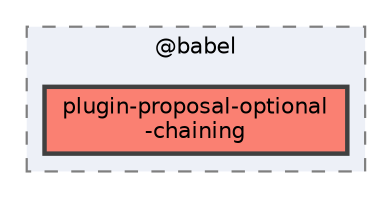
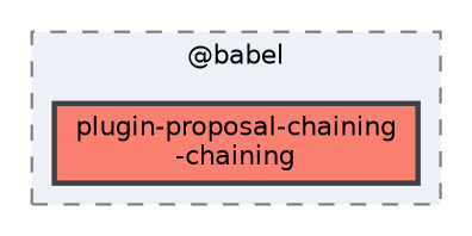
  digraph {
    compound=true
-   n1 [color=grey25 fillcolor=salmon fontname=Helvetica fontsize=10 height=0.2 label="plugin-proposal-optional\l-chaining" shape=box style="filled,bold" width=0.4]
+   n1 [color=grey25 fillcolor=salmon fontname=Helvetica fontsize=10 height=0.2 label="plugin-proposal-chaining\l-chaining" shape=box style="filled,bold" width=0.4]
    subgraph cluster_1 {
      bgcolor="#edf0f7"
      fontname=Helvetica
      fontsize=10
      label="@babel"
      pencolor=grey50
      style="filled,dashed"
      n1
    }
  }
